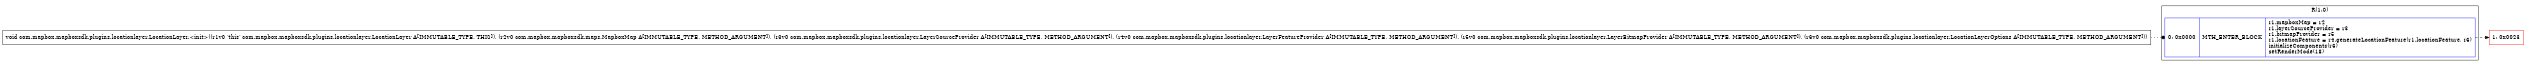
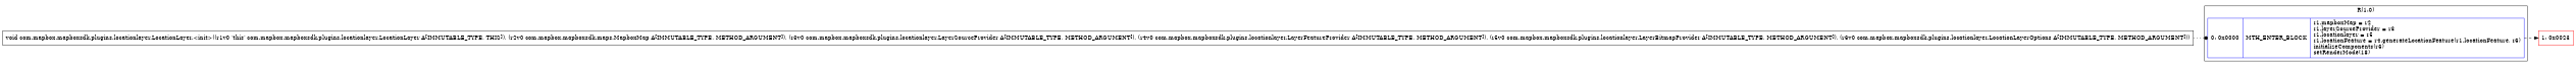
  digraph {
    rankdir=LR
    node [shape=record]
-   n1 [color=blue label="{0\:\ 0x0000|MTH_ENTER_BLOCK\l|r1.mapboxMap = r2\lr1.layerSourceProvider = r3\lr1.bitmapProvider = r5\lr1.locationFeature = r4.generateLocationFeature(r1.locationFeature, r6)\linitializeComponents(r6)\lsetRenderMode(18)\l}"]
+   n1 [color=blue label="{0\:\ 0x0000|MTH_ENTER_BLOCK\l|r1.mapboxMap = r2\lr1.layerSourceProvider = r3\lr1.locationlayer = r5\lr1.locationFeature = r4.generateLocationFeature(r1.locationFeature, r6)\linitializeComponents(r6)\lsetRenderMode(18)\l}"]
    n2 [color=red label="{1\:\ 0x0023}"]
    n3 [label="{void com.mapbox.mapboxsdk.plugins.locationlayer.LocationLayer.\<init\>((r1v0 'this' com.mapbox.mapboxsdk.plugins.locationlayer.LocationLayer A[IMMUTABLE_TYPE, THIS]), (r2v0 com.mapbox.mapboxsdk.maps.MapboxMap A[IMMUTABLE_TYPE, METHOD_ARGUMENT]), (r3v0 com.mapbox.mapboxsdk.plugins.locationlayer.LayerSourceProvider A[IMMUTABLE_TYPE, METHOD_ARGUMENT]), (r4v0 com.mapbox.mapboxsdk.plugins.locationlayer.LayerFeatureProvider A[IMMUTABLE_TYPE, METHOD_ARGUMENT]), (r5v0 com.mapbox.mapboxsdk.plugins.locationlayer.LayerBitmapProvider A[IMMUTABLE_TYPE, METHOD_ARGUMENT]), (r6v0 com.mapbox.mapboxsdk.plugins.locationlayer.LocationLayerOptions A[IMMUTABLE_TYPE, METHOD_ARGUMENT])) }"]
    subgraph cluster_1 {
      label="R(1:0)"
      n1
    }
    n1 -> n2 [style=dashed arrowhead=normal]
    n3 -> n1 [style=dotted arrowhead=dot]
  }
